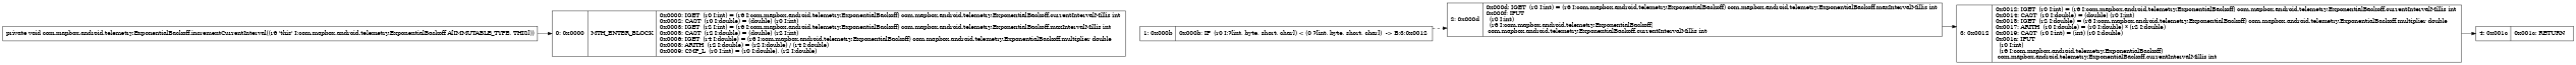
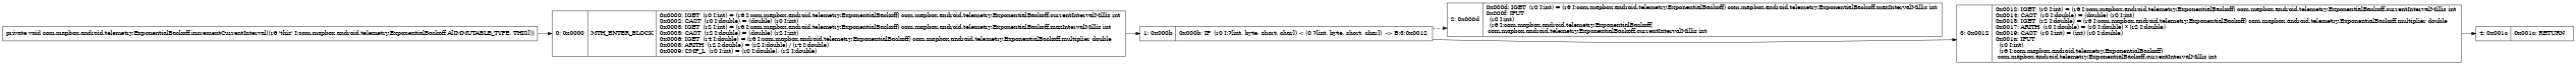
  digraph {
    rankdir=LR
    node [shape=record]
    n1 [label="{0\:\ 0x0000|MTH_ENTER_BLOCK\l|0x0000: IGET  (r0 I:int) = (r6 I:com.mapbox.android.telemetry.ExponentialBackoff) com.mapbox.android.telemetry.ExponentialBackoff.currentIntervalMillis int \l0x0002: CAST  (r0 I:double) = (double) (r0 I:int) \l0x0003: IGET  (r2 I:int) = (r6 I:com.mapbox.android.telemetry.ExponentialBackoff) com.mapbox.android.telemetry.ExponentialBackoff.maxIntervalMillis int \l0x0005: CAST  (r2 I:double) = (double) (r2 I:int) \l0x0006: IGET  (r4 I:double) = (r6 I:com.mapbox.android.telemetry.ExponentialBackoff) com.mapbox.android.telemetry.ExponentialBackoff.multiplier double \l0x0008: ARITH  (r2 I:double) = (r2 I:double) \/ (r4 I:double) \l0x0009: CMP_L  (r0 I:int) = (r0 I:double), (r2 I:double) \l}"]
    n2 [label="{1\:\ 0x000b|0x000b: IF  (r0 I:?[int, byte, short, char]) \< (0 ?[int, byte, short, char])  \-\> B:3:0x0012 \l}"]
    n3 [label="{2\:\ 0x000d|0x000d: IGET  (r0 I:int) = (r6 I:com.mapbox.android.telemetry.ExponentialBackoff) com.mapbox.android.telemetry.ExponentialBackoff.maxIntervalMillis int \l0x000f: IPUT  \l  (r0 I:int)\l  (r6 I:com.mapbox.android.telemetry.ExponentialBackoff)\l com.mapbox.android.telemetry.ExponentialBackoff.currentIntervalMillis int \l}"]
    n4 [label="{3\:\ 0x0012|0x0012: IGET  (r0 I:int) = (r6 I:com.mapbox.android.telemetry.ExponentialBackoff) com.mapbox.android.telemetry.ExponentialBackoff.currentIntervalMillis int \l0x0014: CAST  (r0 I:double) = (double) (r0 I:int) \l0x0015: IGET  (r2 I:double) = (r6 I:com.mapbox.android.telemetry.ExponentialBackoff) com.mapbox.android.telemetry.ExponentialBackoff.multiplier double \l0x0017: ARITH  (r0 I:double) = (r0 I:double) * (r2 I:double) \l0x0019: CAST  (r0 I:int) = (int) (r0 I:double) \l0x001a: IPUT  \l  (r0 I:int)\l  (r6 I:com.mapbox.android.telemetry.ExponentialBackoff)\l com.mapbox.android.telemetry.ExponentialBackoff.currentIntervalMillis int \l}"]
    n5 [label="{4\:\ 0x001c|0x001c: RETURN   \l}"]
    n6 [label="{private void com.mapbox.android.telemetry.ExponentialBackoff.incrementCurrentInterval((r6 'this' I:com.mapbox.android.telemetry.ExponentialBackoff A[IMMUTABLE_TYPE, THIS])) }"]
+   n1 -> n2
    n2 -> n3 [style=dashed]
-   n3 -> n4
+   n2 -> n4
    n4 -> n5
    n6 -> n1
  }
